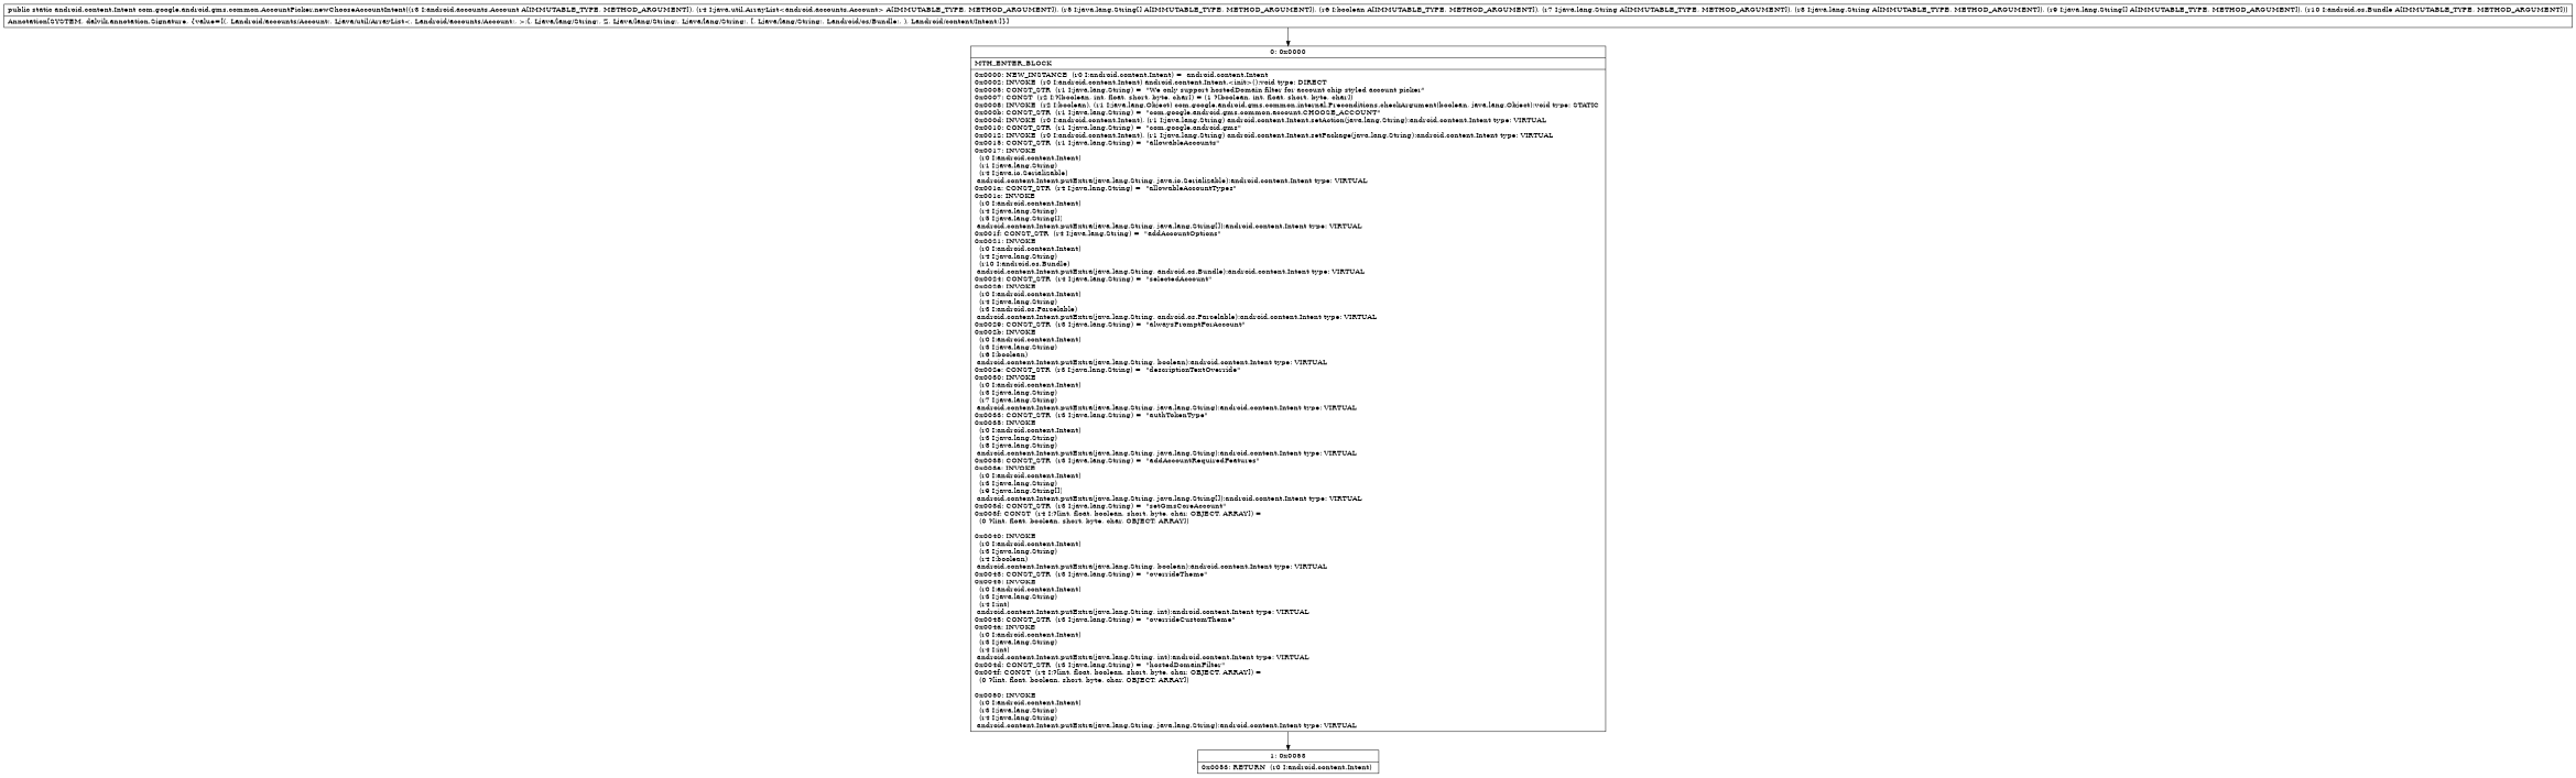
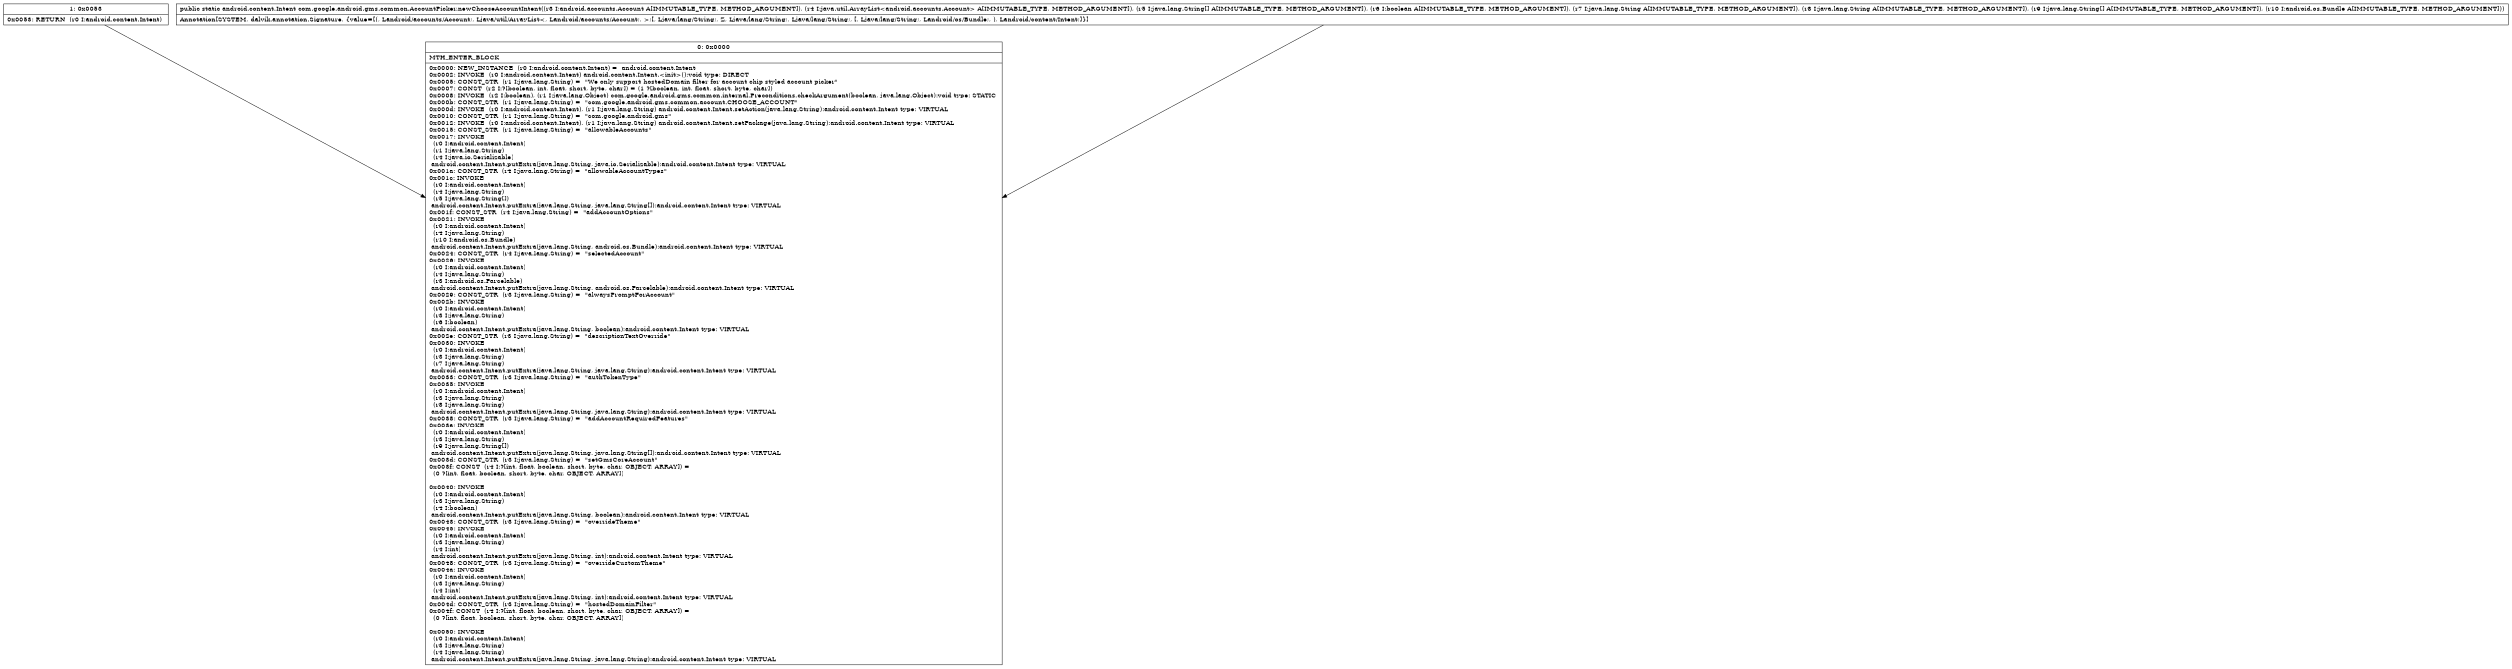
  digraph {
    node [shape=record]
    n1 [label="{0\:\ 0x0000|MTH_ENTER_BLOCK\l|0x0000: NEW_INSTANCE  (r0 I:android.content.Intent) =  android.content.Intent \l0x0002: INVOKE  (r0 I:android.content.Intent) android.content.Intent.\<init\>():void type: DIRECT \l0x0005: CONST_STR  (r1 I:java.lang.String) =  \"We only support hostedDomain filter for account chip styled account picker\" \l0x0007: CONST  (r2 I:?[boolean, int, float, short, byte, char]) = (1 ?[boolean, int, float, short, byte, char]) \l0x0008: INVOKE  (r2 I:boolean), (r1 I:java.lang.Object) com.google.android.gms.common.internal.Preconditions.checkArgument(boolean, java.lang.Object):void type: STATIC \l0x000b: CONST_STR  (r1 I:java.lang.String) =  \"com.google.android.gms.common.account.CHOOSE_ACCOUNT\" \l0x000d: INVOKE  (r0 I:android.content.Intent), (r1 I:java.lang.String) android.content.Intent.setAction(java.lang.String):android.content.Intent type: VIRTUAL \l0x0010: CONST_STR  (r1 I:java.lang.String) =  \"com.google.android.gms\" \l0x0012: INVOKE  (r0 I:android.content.Intent), (r1 I:java.lang.String) android.content.Intent.setPackage(java.lang.String):android.content.Intent type: VIRTUAL \l0x0015: CONST_STR  (r1 I:java.lang.String) =  \"allowableAccounts\" \l0x0017: INVOKE  \l  (r0 I:android.content.Intent)\l  (r1 I:java.lang.String)\l  (r4 I:java.io.Serializable)\l android.content.Intent.putExtra(java.lang.String, java.io.Serializable):android.content.Intent type: VIRTUAL \l0x001a: CONST_STR  (r4 I:java.lang.String) =  \"allowableAccountTypes\" \l0x001c: INVOKE  \l  (r0 I:android.content.Intent)\l  (r4 I:java.lang.String)\l  (r5 I:java.lang.String[])\l android.content.Intent.putExtra(java.lang.String, java.lang.String[]):android.content.Intent type: VIRTUAL \l0x001f: CONST_STR  (r4 I:java.lang.String) =  \"addAccountOptions\" \l0x0021: INVOKE  \l  (r0 I:android.content.Intent)\l  (r4 I:java.lang.String)\l  (r10 I:android.os.Bundle)\l android.content.Intent.putExtra(java.lang.String, android.os.Bundle):android.content.Intent type: VIRTUAL \l0x0024: CONST_STR  (r4 I:java.lang.String) =  \"selectedAccount\" \l0x0026: INVOKE  \l  (r0 I:android.content.Intent)\l  (r4 I:java.lang.String)\l  (r3 I:android.os.Parcelable)\l android.content.Intent.putExtra(java.lang.String, android.os.Parcelable):android.content.Intent type: VIRTUAL \l0x0029: CONST_STR  (r3 I:java.lang.String) =  \"alwaysPromptForAccount\" \l0x002b: INVOKE  \l  (r0 I:android.content.Intent)\l  (r3 I:java.lang.String)\l  (r6 I:boolean)\l android.content.Intent.putExtra(java.lang.String, boolean):android.content.Intent type: VIRTUAL \l0x002e: CONST_STR  (r3 I:java.lang.String) =  \"descriptionTextOverride\" \l0x0030: INVOKE  \l  (r0 I:android.content.Intent)\l  (r3 I:java.lang.String)\l  (r7 I:java.lang.String)\l android.content.Intent.putExtra(java.lang.String, java.lang.String):android.content.Intent type: VIRTUAL \l0x0033: CONST_STR  (r3 I:java.lang.String) =  \"authTokenType\" \l0x0035: INVOKE  \l  (r0 I:android.content.Intent)\l  (r3 I:java.lang.String)\l  (r8 I:java.lang.String)\l android.content.Intent.putExtra(java.lang.String, java.lang.String):android.content.Intent type: VIRTUAL \l0x0038: CONST_STR  (r3 I:java.lang.String) =  \"addAccountRequiredFeatures\" \l0x003a: INVOKE  \l  (r0 I:android.content.Intent)\l  (r3 I:java.lang.String)\l  (r9 I:java.lang.String[])\l android.content.Intent.putExtra(java.lang.String, java.lang.String[]):android.content.Intent type: VIRTUAL \l0x003d: CONST_STR  (r3 I:java.lang.String) =  \"setGmsCoreAccount\" \l0x003f: CONST  (r4 I:?[int, float, boolean, short, byte, char, OBJECT, ARRAY]) = \l  (0 ?[int, float, boolean, short, byte, char, OBJECT, ARRAY])\l \l0x0040: INVOKE  \l  (r0 I:android.content.Intent)\l  (r3 I:java.lang.String)\l  (r4 I:boolean)\l android.content.Intent.putExtra(java.lang.String, boolean):android.content.Intent type: VIRTUAL \l0x0043: CONST_STR  (r3 I:java.lang.String) =  \"overrideTheme\" \l0x0045: INVOKE  \l  (r0 I:android.content.Intent)\l  (r3 I:java.lang.String)\l  (r4 I:int)\l android.content.Intent.putExtra(java.lang.String, int):android.content.Intent type: VIRTUAL \l0x0048: CONST_STR  (r3 I:java.lang.String) =  \"overrideCustomTheme\" \l0x004a: INVOKE  \l  (r0 I:android.content.Intent)\l  (r3 I:java.lang.String)\l  (r4 I:int)\l android.content.Intent.putExtra(java.lang.String, int):android.content.Intent type: VIRTUAL \l0x004d: CONST_STR  (r3 I:java.lang.String) =  \"hostedDomainFilter\" \l0x004f: CONST  (r4 I:?[int, float, boolean, short, byte, char, OBJECT, ARRAY]) = \l  (0 ?[int, float, boolean, short, byte, char, OBJECT, ARRAY])\l \l0x0050: INVOKE  \l  (r0 I:android.content.Intent)\l  (r3 I:java.lang.String)\l  (r4 I:java.lang.String)\l android.content.Intent.putExtra(java.lang.String, java.lang.String):android.content.Intent type: VIRTUAL \l}"]
    n2 [label="{1\:\ 0x0053|0x0053: RETURN  (r0 I:android.content.Intent) \l}"]
    n3 [label="{public static android.content.Intent com.google.android.gms.common.AccountPicker.newChooseAccountIntent((r3 I:android.accounts.Account A[IMMUTABLE_TYPE, METHOD_ARGUMENT]), (r4 I:java.util.ArrayList\<android.accounts.Account\> A[IMMUTABLE_TYPE, METHOD_ARGUMENT]), (r5 I:java.lang.String[] A[IMMUTABLE_TYPE, METHOD_ARGUMENT]), (r6 I:boolean A[IMMUTABLE_TYPE, METHOD_ARGUMENT]), (r7 I:java.lang.String A[IMMUTABLE_TYPE, METHOD_ARGUMENT]), (r8 I:java.lang.String A[IMMUTABLE_TYPE, METHOD_ARGUMENT]), (r9 I:java.lang.String[] A[IMMUTABLE_TYPE, METHOD_ARGUMENT]), (r10 I:android.os.Bundle A[IMMUTABLE_TYPE, METHOD_ARGUMENT]))  | Annotation[SYSTEM, dalvik.annotation.Signature, \{value=[(, Landroid\/accounts\/Account;, Ljava\/util\/ArrayList\<, Landroid\/accounts\/Account;, \>;[, Ljava\/lang\/String;, Z, Ljava\/lang\/String;, Ljava\/lang\/String;, [, Ljava\/lang\/String;, Landroid\/os\/Bundle;, ), Landroid\/content\/Intent;]\}]\l}"]
-   n1 -> n2
+   n2 -> n1
    n3 -> n1
  }
